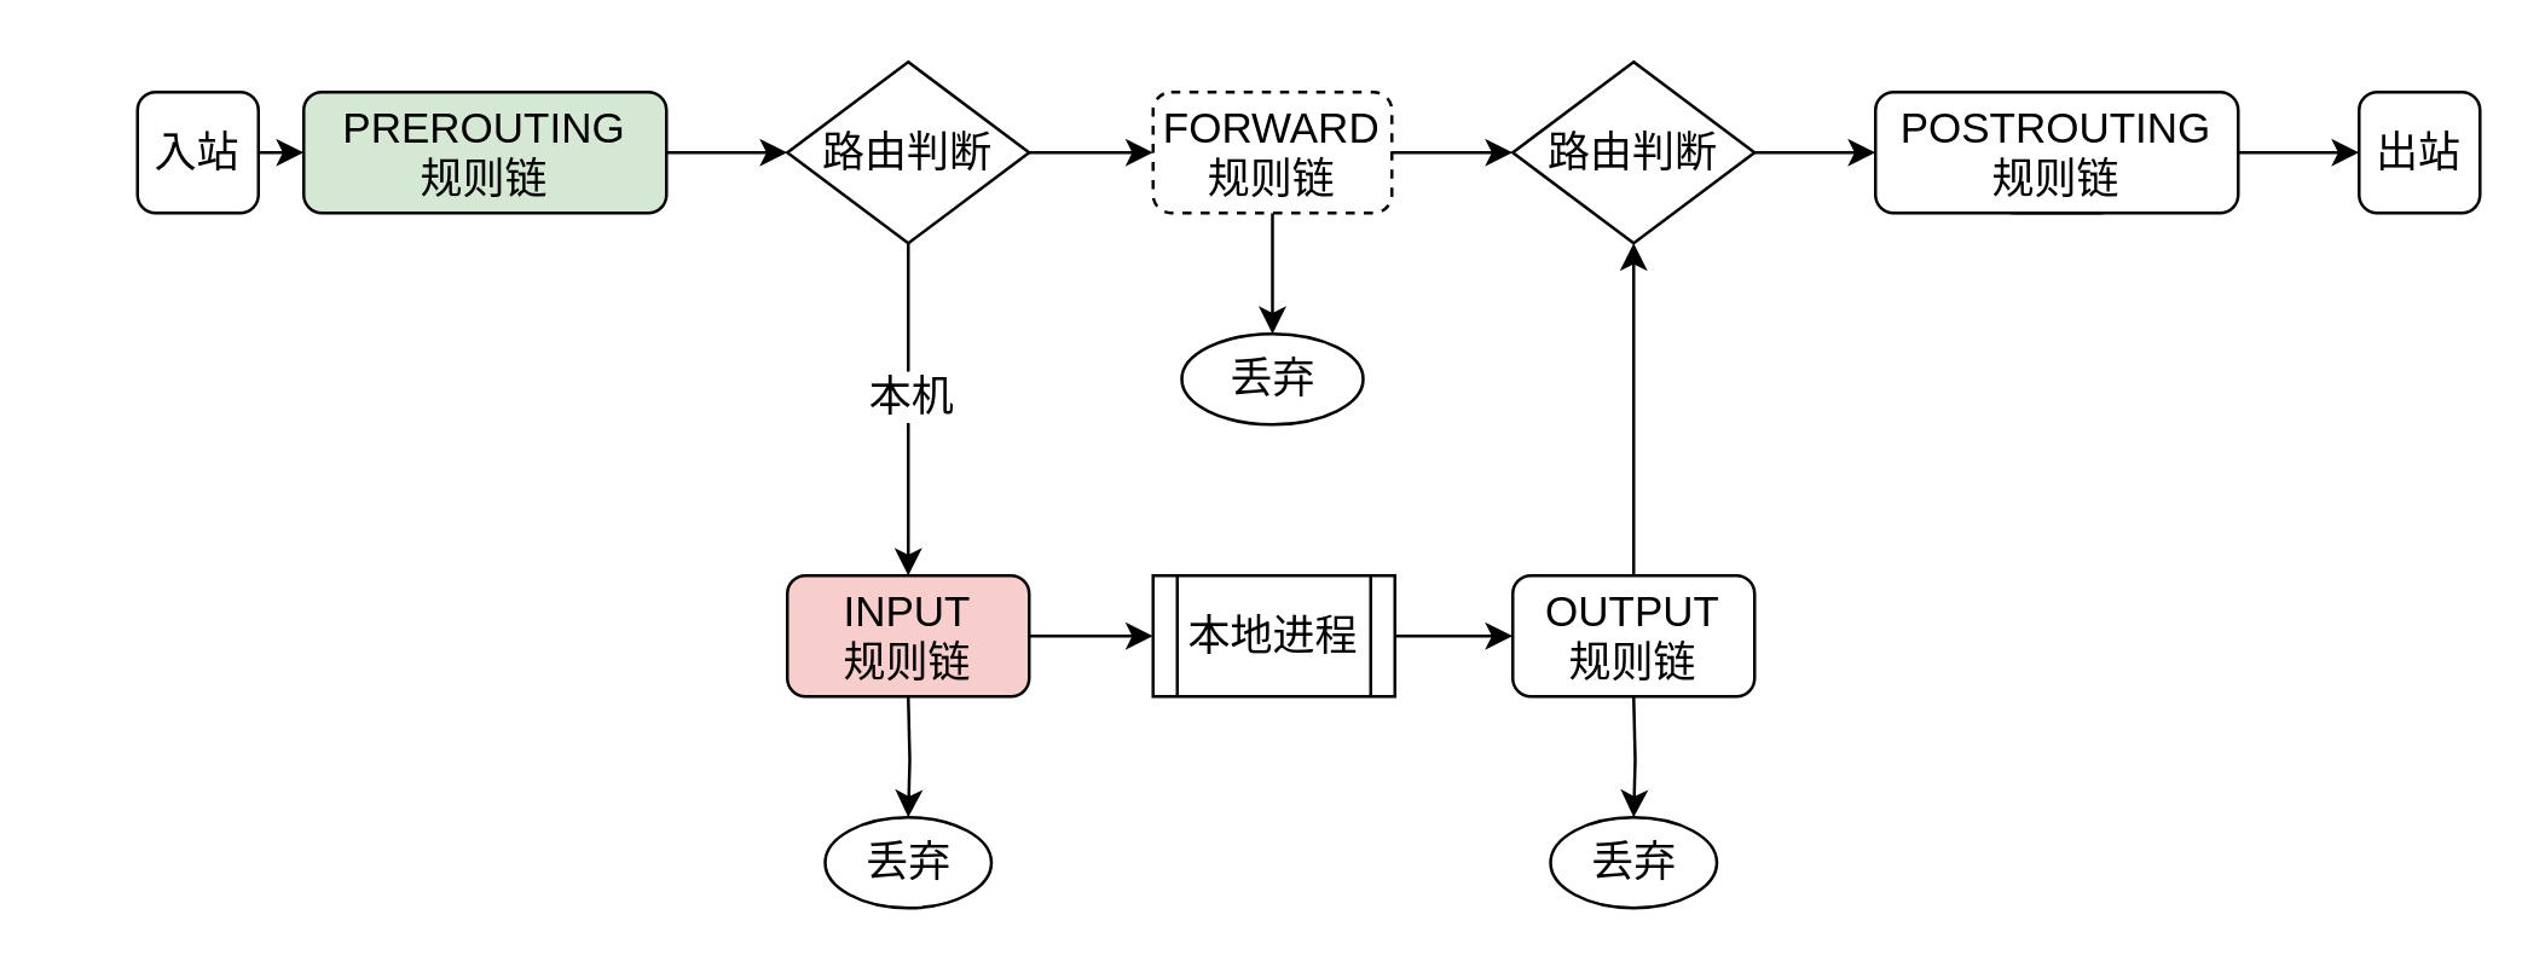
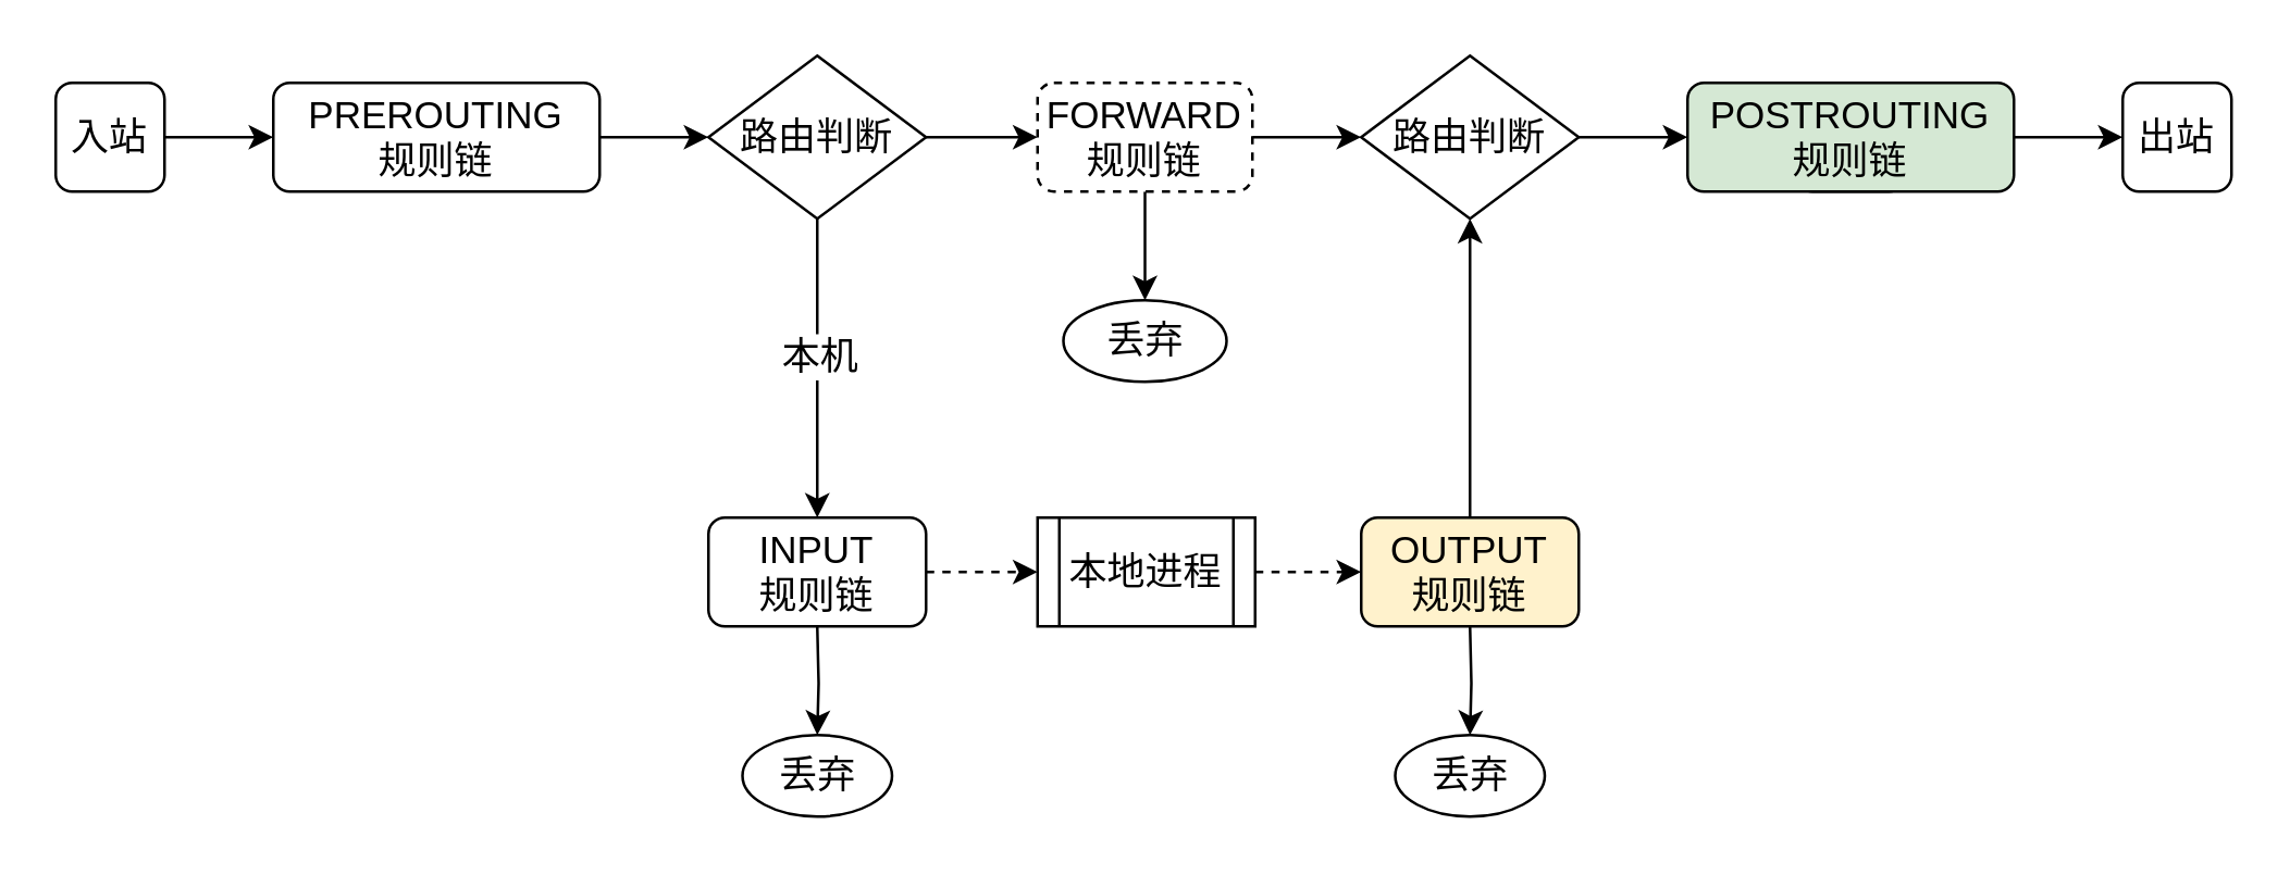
  <mxCell id="0" />
  <mxCell id="1" parent="0" />
  <mxCell id="2" style="edgeStyle=orthogonalEdgeStyle;rounded=0;orthogonalLoop=1;jettySize=auto;html=1;exitX=0.5;exitY=1;exitDx=0;exitDy=0;entryX=0.5;entryY=0;entryDx=0;entryDy=0;" edge="1" parent="1" source="5" target="13"><mxGeometry relative="1" as="geometry" /></mxCell>
  <mxCell id="3" value="&lt;font style=&quot;font-size: 14px&quot;&gt;本机&lt;/font&gt;" style="edgeLabel;html=1;align=center;verticalAlign=middle;resizable=0;points=[];" vertex="1" connectable="0" parent="2"><mxGeometry x="0.273" y="1" relative="1" as="geometry"><mxPoint x="-1" y="-20" as="offset" /></mxGeometry></mxCell>
  <mxCell id="4" value="" style="edgeStyle=orthogonalEdgeStyle;rounded=0;orthogonalLoop=1;jettySize=auto;html=1;" edge="1" parent="1" target="8"><mxGeometry relative="1" as="geometry"><mxPoint x="340" y="50" as="sourcePoint" /><Array as="points"><mxPoint x="350" y="50" /><mxPoint x="350" y="50" /></Array></mxGeometry></mxCell>
  <mxCell id="5" value="&lt;font style=&quot;font-size: 14px&quot;&gt;路由判断&lt;/font&gt;" style="rhombus;whiteSpace=wrap;html=1;" vertex="1" parent="1"><mxGeometry x="260" y="20" width="80" height="60" as="geometry" /></mxCell>
  <mxCell id="6" style="edgeStyle=orthogonalEdgeStyle;rounded=0;orthogonalLoop=1;jettySize=auto;html=1;exitX=1;exitY=0.5;exitDx=0;exitDy=0;entryX=0;entryY=0.5;entryDx=0;entryDy=0;" edge="1" parent="1" source="8" target="27"><mxGeometry relative="1" as="geometry" /></mxCell>
  <mxCell id="7" style="edgeStyle=orthogonalEdgeStyle;rounded=0;orthogonalLoop=1;jettySize=auto;html=1;exitX=0.5;exitY=1;exitDx=0;exitDy=0;entryX=0.5;entryY=0;entryDx=0;entryDy=0;" edge="1" parent="1" source="8" target="9"><mxGeometry relative="1" as="geometry" /></mxCell>
  <mxCell id="8" value="&lt;font style=&quot;font-size: 14px&quot;&gt;FORWARD&lt;br&gt;规则链&lt;/font&gt;" style="rounded=1;whiteSpace=wrap;html=1;dashed=1;" vertex="1" parent="1"><mxGeometry x="381" y="30" width="79" height="40" as="geometry" /></mxCell>
  <mxCell id="9" value="&lt;font style=&quot;font-size: 14px&quot;&gt;丢弃&lt;/font&gt;" style="ellipse;whiteSpace=wrap;html=1;" vertex="1" parent="1"><mxGeometry x="390.5" y="110" width="60" height="30" as="geometry" /></mxCell>
  <mxCell id="10" style="edgeStyle=orthogonalEdgeStyle;rounded=0;orthogonalLoop=1;jettySize=auto;html=1;exitX=0.5;exitY=0;exitDx=0;exitDy=0;entryX=0.5;entryY=1;entryDx=0;entryDy=0;" edge="1" parent="1" source="11" target="27"><mxGeometry relative="1" as="geometry" /></mxCell>
- <mxCell id="11" value="&lt;font style=&quot;font-size: 14px&quot;&gt;OUTPUT&lt;br&gt;规则链&lt;/font&gt;" style="rounded=1;whiteSpace=wrap;html=1;" vertex="1" parent="1"><mxGeometry x="500" y="190" width="80" height="40" as="geometry" /></mxCell>
- <mxCell id="12" style="edgeStyle=orthogonalEdgeStyle;rounded=0;orthogonalLoop=1;jettySize=auto;html=1;exitX=1;exitY=0.5;exitDx=0;exitDy=0;entryX=0;entryY=0.5;entryDx=0;entryDy=0;" edge="1" parent="1" source="13" target="15"><mxGeometry relative="1" as="geometry" /></mxCell>
- <mxCell id="13" value="&lt;font style=&quot;font-size: 14px&quot;&gt;INPUT&lt;br&gt;规则链&lt;/font&gt;" style="rounded=1;whiteSpace=wrap;html=1;fillColor=#f8cecc;" vertex="1" parent="1"><mxGeometry x="260" y="190" width="80" height="40" as="geometry" /></mxCell>
- <mxCell id="14" style="edgeStyle=orthogonalEdgeStyle;rounded=0;orthogonalLoop=1;jettySize=auto;html=1;exitX=1;exitY=0.5;exitDx=0;exitDy=0;entryX=0;entryY=0.5;entryDx=0;entryDy=0;" edge="1" parent="1" source="15" target="11"><mxGeometry relative="1" as="geometry" /></mxCell>
+ <mxCell id="11" value="&lt;font style=&quot;font-size: 14px&quot;&gt;OUTPUT&lt;br&gt;规则链&lt;/font&gt;" style="rounded=1;whiteSpace=wrap;html=1;fillColor=#fff2cc;" vertex="1" parent="1"><mxGeometry x="500" y="190" width="80" height="40" as="geometry" /></mxCell>
+ <mxCell id="12" style="edgeStyle=orthogonalEdgeStyle;rounded=0;orthogonalLoop=1;jettySize=auto;html=1;exitX=1;exitY=0.5;exitDx=0;exitDy=0;entryX=0;entryY=0.5;entryDx=0;entryDy=0;dashed=1;" edge="1" parent="1" source="13" target="15"><mxGeometry relative="1" as="geometry" /></mxCell>
+ <mxCell id="13" value="&lt;font style=&quot;font-size: 14px&quot;&gt;INPUT&lt;br&gt;规则链&lt;/font&gt;" style="rounded=1;whiteSpace=wrap;html=1;" vertex="1" parent="1"><mxGeometry x="260" y="190" width="80" height="40" as="geometry" /></mxCell>
+ <mxCell id="14" style="edgeStyle=orthogonalEdgeStyle;rounded=0;orthogonalLoop=1;jettySize=auto;html=1;exitX=1;exitY=0.5;exitDx=0;exitDy=0;entryX=0;entryY=0.5;entryDx=0;entryDy=0;dashed=1;" edge="1" parent="1" source="15" target="11"><mxGeometry relative="1" as="geometry" /></mxCell>
  <mxCell id="15" value="&lt;font style=&quot;font-size: 14px&quot;&gt;本地进程&lt;/font&gt;" style="shape=process;whiteSpace=wrap;html=1;backgroundOutline=1;" vertex="1" parent="1"><mxGeometry x="381" y="190" width="80" height="40" as="geometry" /></mxCell>
  <mxCell id="16" style="edgeStyle=orthogonalEdgeStyle;rounded=0;orthogonalLoop=1;jettySize=auto;html=1;exitX=1;exitY=0.5;exitDx=0;exitDy=0;entryX=0;entryY=0.5;entryDx=0;entryDy=0;" edge="1" parent="1" source="17" target="22"><mxGeometry relative="1" as="geometry" /></mxCell>
- <mxCell id="17" value="&lt;font style=&quot;font-size: 14px&quot;&gt;入站&lt;/font&gt;" style="rounded=1;whiteSpace=wrap;html=1;" vertex="1" parent="1"><mxGeometry x="45" y="30" width="40" height="40" as="geometry" /></mxCell>
+ <mxCell id="17" value="&lt;font style=&quot;font-size: 14px&quot;&gt;入站&lt;/font&gt;" style="rounded=1;whiteSpace=wrap;html=1;" vertex="1" parent="1"><mxGeometry x="20" y="30" width="40" height="40" as="geometry" /></mxCell>
  <mxCell id="18" value="&lt;font style=&quot;font-size: 14px&quot;&gt;出站&lt;/font&gt;" style="rounded=1;whiteSpace=wrap;html=1;" vertex="1" parent="1"><mxGeometry x="660" y="30" width="40" height="40" as="geometry" /></mxCell>
  <mxCell id="19" style="edgeStyle=orthogonalEdgeStyle;rounded=0;orthogonalLoop=1;jettySize=auto;html=1;exitX=0.5;exitY=1;exitDx=0;exitDy=0;entryX=0.5;entryY=0;entryDx=0;entryDy=0;" edge="1" parent="1" target="20"><mxGeometry relative="1" as="geometry"><mxPoint x="300" y="230" as="sourcePoint" /></mxGeometry></mxCell>
  <mxCell id="20" value="&lt;font style=&quot;font-size: 14px&quot;&gt;丢弃&lt;/font&gt;" style="ellipse;whiteSpace=wrap;html=1;" vertex="1" parent="1"><mxGeometry x="272.5" y="270" width="55" height="30" as="geometry" /></mxCell>
  <mxCell id="21" style="edgeStyle=orthogonalEdgeStyle;rounded=0;orthogonalLoop=1;jettySize=auto;html=1;exitX=1;exitY=0.5;exitDx=0;exitDy=0;" edge="1" parent="1" source="22" target="5"><mxGeometry relative="1" as="geometry" /></mxCell>
- <mxCell id="22" value="&lt;font style=&quot;font-size: 14px&quot;&gt;PREROUTING&lt;br&gt;规则链&lt;/font&gt;" style="rounded=1;whiteSpace=wrap;html=1;fillColor=#d5e8d4;" vertex="1" parent="1"><mxGeometry x="100" y="30" width="120" height="40" as="geometry" /></mxCell>
+ <mxCell id="22" value="&lt;font style=&quot;font-size: 14px&quot;&gt;PREROUTING&lt;br&gt;规则链&lt;/font&gt;" style="rounded=1;whiteSpace=wrap;html=1;" vertex="1" parent="1"><mxGeometry x="100" y="30" width="120" height="40" as="geometry" /></mxCell>
  <mxCell id="23" style="edgeStyle=orthogonalEdgeStyle;rounded=0;orthogonalLoop=1;jettySize=auto;html=1;exitX=1;exitY=0.5;exitDx=0;exitDy=0;entryX=0;entryY=0.5;entryDx=0;entryDy=0;" edge="1" parent="1" source="24" target="25"><mxGeometry relative="1" as="geometry" /></mxCell>
- <mxCell id="24" value="&lt;font style=&quot;font-size: 14px&quot;&gt;POSTROUTING&lt;br&gt;规则链&lt;/font&gt;" style="rounded=1;whiteSpace=wrap;html=1;" vertex="1" parent="1"><mxGeometry x="620" y="30" width="120" height="40" as="geometry" /></mxCell>
+ <mxCell id="24" value="&lt;font style=&quot;font-size: 14px&quot;&gt;POSTROUTING&lt;br&gt;规则链&lt;/font&gt;" style="rounded=1;whiteSpace=wrap;html=1;fillColor=#d5e8d4;" vertex="1" parent="1"><mxGeometry x="620" y="30" width="120" height="40" as="geometry" /></mxCell>
  <mxCell id="25" value="&lt;font style=&quot;font-size: 14px&quot;&gt;出站&lt;/font&gt;" style="rounded=1;whiteSpace=wrap;html=1;" vertex="1" parent="1"><mxGeometry x="780" y="30" width="40" height="40" as="geometry" /></mxCell>
  <mxCell id="26" style="edgeStyle=orthogonalEdgeStyle;rounded=0;orthogonalLoop=1;jettySize=auto;html=1;exitX=1;exitY=0.5;exitDx=0;exitDy=0;entryX=0;entryY=0.5;entryDx=0;entryDy=0;" edge="1" parent="1" source="27" target="24"><mxGeometry relative="1" as="geometry" /></mxCell>
  <mxCell id="27" value="&lt;font style=&quot;font-size: 14px&quot;&gt;路由判断&lt;/font&gt;" style="rhombus;whiteSpace=wrap;html=1;" vertex="1" parent="1"><mxGeometry x="500" y="20" width="80" height="60" as="geometry" /></mxCell>
  <mxCell id="28" style="edgeStyle=orthogonalEdgeStyle;rounded=0;orthogonalLoop=1;jettySize=auto;html=1;exitX=0.5;exitY=1;exitDx=0;exitDy=0;entryX=0.5;entryY=0;entryDx=0;entryDy=0;" edge="1" parent="1" target="29"><mxGeometry relative="1" as="geometry"><mxPoint x="540" y="230" as="sourcePoint" /></mxGeometry></mxCell>
  <mxCell id="29" value="&lt;font style=&quot;font-size: 14px&quot;&gt;丢弃&lt;/font&gt;" style="ellipse;whiteSpace=wrap;html=1;" vertex="1" parent="1"><mxGeometry x="512.5" y="270" width="55" height="30" as="geometry" /></mxCell>
